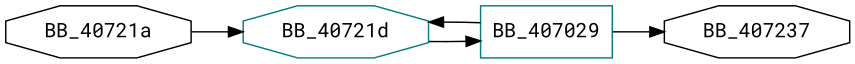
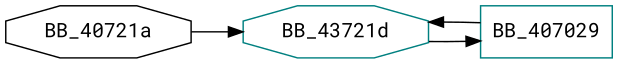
  digraph {
    fontname="Roboto Mono"
    rankdir=LR
    node [color=black fontname="Roboto Mono" shape=octagon]
    edge [fontname="Roboto Mono"]
    BB_40721a
-   BB_40721d [color=teal]
+   BB_40721d [color=teal label=BB_43721d]
    n3 [color=teal label=BB_407029 shape=box]
-   BB_407237
    BB_40721a -> BB_40721d
    BB_40721d -> n3
    n3 -> BB_40721d
-   n3 -> BB_407237
  }
